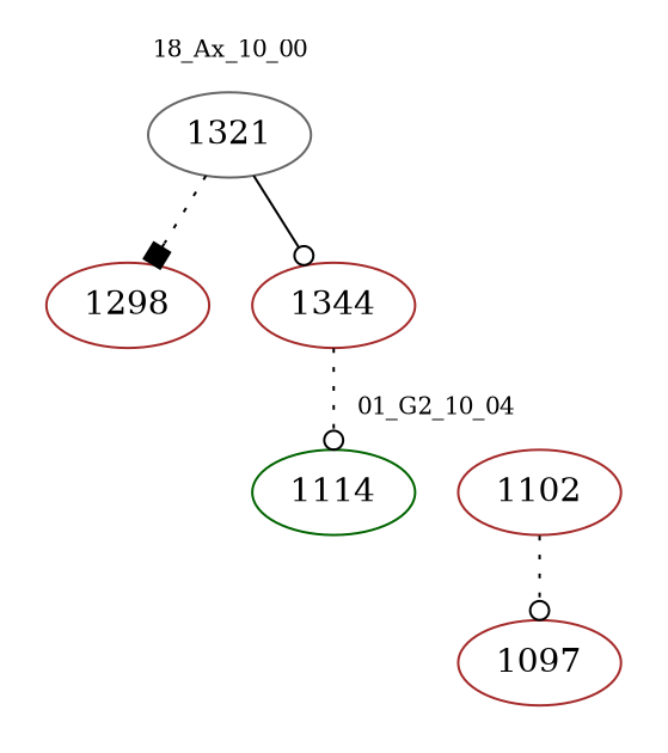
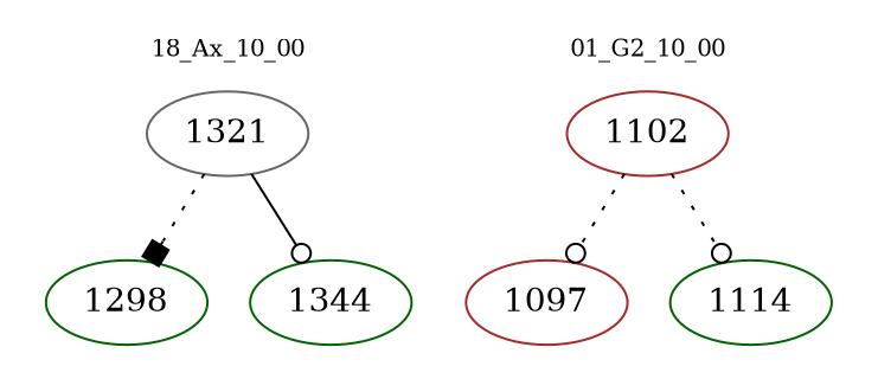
  digraph {
    node [color=brown]
    edge [arrowhead=odot color=black style=dotted]
    n1 [color=gray40 label=1321]
-   n2 [label=1298]
-   n3 [label=1344]
+   n2 [color=darkgreen label=1298]
+   n3 [color=darkgreen label=1344]
    n4 [label=1102]
    n5 [label=1097]
    n6 [color=darkgreen label=1114]
    subgraph cluster_1 {
      color=white
      fontsize=10
      label="18_Ax_10_00"
      n1
      n2
      n3
    }
    subgraph cluster_2 {
      color=white
      fontsize=10
-     label="01_G2_10_04"
+     label="01_G2_10_00"
      n4
      n5
      n6
    }
    n1 -> n2 [arrowhead=box]
    n1 -> n3 [style=solid]
    n4 -> n5
-   n3 -> n6
+   n4 -> n6
  }
